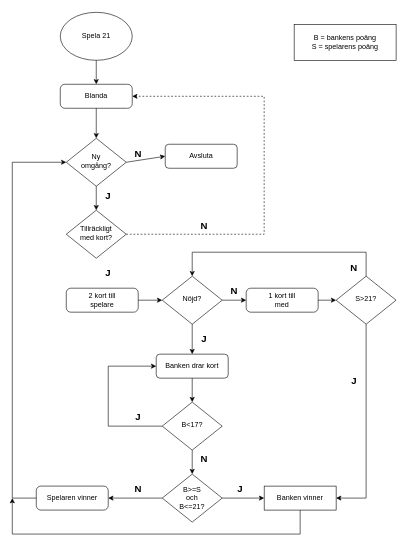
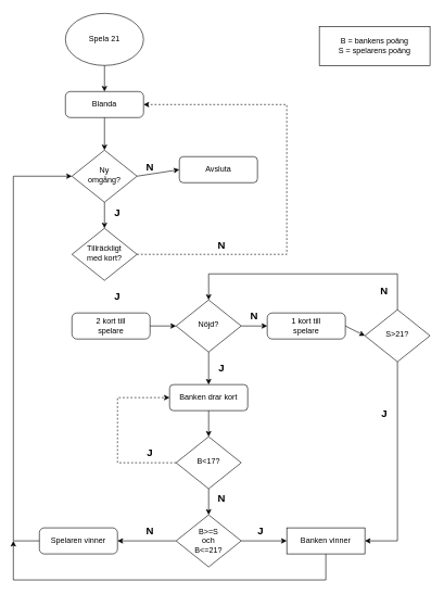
  <mxCell id="0" />
  <mxCell id="1" parent="0" />
  <mxCell id="2" value="Blanda" style="rounded=1;whiteSpace=wrap;html=1;fontSize=12;glass=0;strokeWidth=1;shadow=0;arcSize=19;" parent="1" vertex="1"><mxGeometry x="100" y="140" width="120" height="40" as="geometry" /></mxCell>
  <mxCell id="3" value="Ny&lt;br&gt;omgång?" style="rhombus;whiteSpace=wrap;html=1;shadow=0;fontFamily=Helvetica;fontSize=12;align=center;strokeWidth=1;spacing=6;spacingTop=-4;" parent="1" vertex="1"><mxGeometry x="110" y="230" width="100" height="80" as="geometry" /></mxCell>
  <mxCell id="4" value="Avsluta" style="rounded=1;whiteSpace=wrap;html=1;fontSize=12;glass=0;strokeWidth=1;shadow=0;" parent="1" vertex="1"><mxGeometry x="275" y="240" width="120" height="40" as="geometry" /></mxCell>
  <mxCell id="5" value="Spela 21" style="ellipse;whiteSpace=wrap;html=1;" vertex="1" parent="1"><mxGeometry x="100" y="20" width="120" height="80" as="geometry" /></mxCell>
  <mxCell id="6" value="2 kort till&lt;br&gt;spelare" style="rounded=1;whiteSpace=wrap;html=1;fontSize=12;glass=0;strokeWidth=1;shadow=0;arcSize=19;" vertex="1" parent="1"><mxGeometry x="110" y="480" width="120" height="40" as="geometry" /></mxCell>
  <mxCell id="7" value="Nöjd?" style="rhombus;whiteSpace=wrap;html=1;shadow=0;fontFamily=Helvetica;fontSize=12;align=center;strokeWidth=1;spacing=6;spacingTop=-4;" vertex="1" parent="1"><mxGeometry x="270" y="460" width="100" height="80" as="geometry" /></mxCell>
- <mxCell id="8" value="1 kort till&lt;br&gt;med" style="rounded=1;whiteSpace=wrap;html=1;fontSize=12;glass=0;strokeWidth=1;shadow=0;arcSize=19;" vertex="1" parent="1"><mxGeometry x="410" y="480" width="120" height="40" as="geometry" /></mxCell>
- <mxCell id="9" value="S&amp;gt;21?" style="rhombus;whiteSpace=wrap;html=1;shadow=0;fontFamily=Helvetica;fontSize=12;align=center;strokeWidth=1;spacing=6;spacingTop=-4;" vertex="1" parent="1"><mxGeometry x="560" y="460" width="100" height="80" as="geometry" /></mxCell>
+ <mxCell id="8" value="1 kort till&lt;br&gt;spelare" style="rounded=1;whiteSpace=wrap;html=1;fontSize=12;glass=0;strokeWidth=1;shadow=0;arcSize=19;" vertex="1" parent="1"><mxGeometry x="410" y="480" width="120" height="40" as="geometry" /></mxCell>
+ <mxCell id="9" value="S&amp;gt;21?" style="rhombus;whiteSpace=wrap;html=1;shadow=0;fontFamily=Helvetica;fontSize=12;align=center;strokeWidth=1;spacing=6;spacingTop=-4;" vertex="1" parent="1"><mxGeometry x="560" y="475" width="100" height="80" as="geometry" /></mxCell>
  <mxCell id="10" value="Banken drar kort" style="rounded=1;whiteSpace=wrap;html=1;fontSize=12;glass=0;strokeWidth=1;shadow=0;" vertex="1" parent="1"><mxGeometry x="260" y="590" width="120" height="40" as="geometry" /></mxCell>
  <mxCell id="11" value="B&amp;lt;17?" style="rhombus;whiteSpace=wrap;html=1;shadow=0;fontFamily=Helvetica;fontSize=12;align=center;strokeWidth=1;spacing=6;spacingTop=-4;" vertex="1" parent="1"><mxGeometry x="270" y="670" width="100" height="80" as="geometry" /></mxCell>
- <mxCell id="12" value="" style="endArrow=classic;html=1;rounded=0;exitX=0;exitY=0.5;exitDx=0;exitDy=0;entryX=0;entryY=0.5;entryDx=0;entryDy=0;" edge="1" parent="1" source="11" target="10"><mxGeometry width="50" height="50" relative="1" as="geometry"><mxPoint x="370" y="750" as="sourcePoint" /><mxPoint x="420" y="700" as="targetPoint" /><Array as="points"><mxPoint x="180" y="710" /><mxPoint x="180" y="610" /></Array></mxGeometry></mxCell>
+ <mxCell id="12" value="" style="endArrow=classic;html=1;rounded=0;exitX=0;exitY=0.5;exitDx=0;exitDy=0;entryX=0;entryY=0.5;entryDx=0;entryDy=0;dashed=1;" edge="1" parent="1" source="11" target="10"><mxGeometry width="50" height="50" relative="1" as="geometry"><mxPoint x="370" y="750" as="sourcePoint" /><mxPoint x="420" y="700" as="targetPoint" /><Array as="points"><mxPoint x="180" y="710" /><mxPoint x="180" y="610" /></Array></mxGeometry></mxCell>
  <mxCell id="13" value="" style="endArrow=classic;html=1;rounded=0;entryX=0.5;entryY=0;entryDx=0;entryDy=0;" edge="1" parent="1" target="11"><mxGeometry width="50" height="50" relative="1" as="geometry"><mxPoint x="320" y="630" as="sourcePoint" /><mxPoint x="420" y="700" as="targetPoint" /></mxGeometry></mxCell>
  <mxCell id="14" value="&lt;span&gt;B = bankens poäng&lt;/span&gt;&lt;br&gt;&lt;span&gt;S = spelarens poäng&lt;/span&gt;" style="rounded=0;whiteSpace=wrap;html=1;" vertex="1" parent="1"><mxGeometry x="490" y="40" width="170" height="60" as="geometry" /></mxCell>
  <mxCell id="15" value="" style="endArrow=classic;html=1;rounded=0;exitX=0.5;exitY=1;exitDx=0;exitDy=0;entryX=0.5;entryY=0;entryDx=0;entryDy=0;" edge="1" parent="1" source="2" target="3"><mxGeometry width="50" height="50" relative="1" as="geometry"><mxPoint x="330" y="660" as="sourcePoint" /><mxPoint x="380" y="610" as="targetPoint" /></mxGeometry></mxCell>
  <mxCell id="16" value="" style="endArrow=classic;html=1;rounded=0;exitX=1;exitY=0.5;exitDx=0;exitDy=0;entryX=0;entryY=0.5;entryDx=0;entryDy=0;" edge="1" parent="1" source="3" target="4"><mxGeometry width="50" height="50" relative="1" as="geometry"><mxPoint x="330" y="660" as="sourcePoint" /><mxPoint x="380" y="610" as="targetPoint" /></mxGeometry></mxCell>
  <mxCell id="17" value="" style="endArrow=classic;html=1;rounded=0;exitX=0.5;exitY=1;exitDx=0;exitDy=0;entryX=0.5;entryY=0;entryDx=0;entryDy=0;" edge="1" parent="1" source="5" target="2"><mxGeometry width="50" height="50" relative="1" as="geometry"><mxPoint x="290" y="610" as="sourcePoint" /><mxPoint x="340" y="560" as="targetPoint" /></mxGeometry></mxCell>
  <mxCell id="18" value="" style="endArrow=classic;html=1;rounded=0;exitX=1;exitY=0.5;exitDx=0;exitDy=0;entryX=0;entryY=0.5;entryDx=0;entryDy=0;" edge="1" parent="1" source="6" target="7"><mxGeometry width="50" height="50" relative="1" as="geometry"><mxPoint x="300" y="740" as="sourcePoint" /><mxPoint x="350" y="690" as="targetPoint" /></mxGeometry></mxCell>
  <mxCell id="19" value="" style="endArrow=classic;html=1;rounded=0;exitX=1;exitY=0.5;exitDx=0;exitDy=0;entryX=0;entryY=0.5;entryDx=0;entryDy=0;" edge="1" parent="1" source="7" target="8"><mxGeometry width="50" height="50" relative="1" as="geometry"><mxPoint x="300" y="740" as="sourcePoint" /><mxPoint x="350" y="690" as="targetPoint" /></mxGeometry></mxCell>
  <mxCell id="20" value="" style="endArrow=classic;html=1;rounded=0;exitX=1;exitY=0.5;exitDx=0;exitDy=0;entryX=0;entryY=0.5;entryDx=0;entryDy=0;" edge="1" parent="1" source="8" target="9"><mxGeometry width="50" height="50" relative="1" as="geometry"><mxPoint x="300" y="740" as="sourcePoint" /><mxPoint x="350" y="690" as="targetPoint" /></mxGeometry></mxCell>
  <mxCell id="21" value="" style="endArrow=classic;html=1;rounded=0;exitX=0.5;exitY=1;exitDx=0;exitDy=0;entryX=0.5;entryY=0;entryDx=0;entryDy=0;" edge="1" parent="1" source="7" target="10"><mxGeometry width="50" height="50" relative="1" as="geometry"><mxPoint x="300" y="740" as="sourcePoint" /><mxPoint x="350" y="690" as="targetPoint" /></mxGeometry></mxCell>
  <mxCell id="22" value="" style="endArrow=classic;html=1;rounded=0;exitX=0.5;exitY=1;exitDx=0;exitDy=0;entryX=0.5;entryY=0;entryDx=0;entryDy=0;" edge="1" parent="1" source="11"><mxGeometry width="50" height="50" relative="1" as="geometry"><mxPoint x="300" y="680" as="sourcePoint" /><mxPoint x="320" y="790" as="targetPoint" /></mxGeometry></mxCell>
  <mxCell id="23" value="&lt;span&gt;B&amp;gt;=S&lt;/span&gt;&lt;br&gt;&lt;span&gt;och&lt;/span&gt;&lt;br&gt;&lt;span&gt;B&amp;lt;=21?&lt;/span&gt;" style="rhombus;whiteSpace=wrap;html=1;" vertex="1" parent="1"><mxGeometry x="270" y="790" width="100" height="80" as="geometry" /></mxCell>
  <mxCell id="24" style="edgeStyle=orthogonalEdgeStyle;rounded=0;orthogonalLoop=1;jettySize=auto;html=1;exitX=0.5;exitY=1;exitDx=0;exitDy=0;" edge="1" parent="1" source="25"><mxGeometry relative="1" as="geometry"><mxPoint x="20" y="830" as="targetPoint" /><Array as="points"><mxPoint x="500" y="890" /><mxPoint x="20" y="890" /></Array></mxGeometry></mxCell>
  <mxCell id="25" value="Banken vinner" style="whiteSpace=wrap;html=1;fontSize=12;glass=0;strokeWidth=1;shadow=0;arcSize=19;rounded=0;" vertex="1" parent="1"><mxGeometry x="440" y="810" width="120" height="40" as="geometry" /></mxCell>
  <mxCell id="26" value="Spelaren vinner" style="rounded=1;whiteSpace=wrap;html=1;fontSize=12;glass=0;strokeWidth=1;shadow=0;arcSize=19;" vertex="1" parent="1"><mxGeometry x="60" y="810" width="120" height="40" as="geometry" /></mxCell>
  <mxCell id="27" value="" style="endArrow=classic;html=1;rounded=0;exitX=1;exitY=0.5;exitDx=0;exitDy=0;entryX=0;entryY=0.5;entryDx=0;entryDy=0;" edge="1" parent="1" source="23" target="25"><mxGeometry width="50" height="50" relative="1" as="geometry"><mxPoint x="300" y="670" as="sourcePoint" /><mxPoint x="350" y="620" as="targetPoint" /></mxGeometry></mxCell>
  <mxCell id="28" value="" style="endArrow=classic;html=1;rounded=0;exitX=0.5;exitY=1;exitDx=0;exitDy=0;entryX=1;entryY=0.5;entryDx=0;entryDy=0;" edge="1" parent="1" source="9" target="25"><mxGeometry width="50" height="50" relative="1" as="geometry"><mxPoint x="300" y="710" as="sourcePoint" /><mxPoint x="350" y="660" as="targetPoint" /><Array as="points"><mxPoint x="610" y="830" /></Array></mxGeometry></mxCell>
  <mxCell id="29" value="" style="endArrow=classic;html=1;rounded=0;exitX=0;exitY=0.5;exitDx=0;exitDy=0;entryX=1;entryY=0.5;entryDx=0;entryDy=0;" edge="1" parent="1" source="23" target="26"><mxGeometry width="50" height="50" relative="1" as="geometry"><mxPoint x="300" y="670" as="sourcePoint" /><mxPoint x="350" y="620" as="targetPoint" /></mxGeometry></mxCell>
  <mxCell id="30" value="Tillräckligt&lt;br&gt;med kort?" style="rhombus;whiteSpace=wrap;html=1;shadow=0;fontFamily=Helvetica;fontSize=12;align=center;strokeWidth=1;spacing=6;spacingTop=-4;" vertex="1" parent="1"><mxGeometry x="110" y="350" width="100" height="80" as="geometry" /></mxCell>
  <mxCell id="31" value="" style="endArrow=classic;html=1;rounded=0;exitX=1;exitY=0.5;exitDx=0;exitDy=0;entryX=1;entryY=0.5;entryDx=0;entryDy=0;dashed=1;" edge="1" parent="1" source="30" target="2"><mxGeometry width="50" height="50" relative="1" as="geometry"><mxPoint x="290" y="580" as="sourcePoint" /><mxPoint x="340" y="530" as="targetPoint" /><Array as="points"><mxPoint x="440" y="390" /><mxPoint x="440" y="160" /></Array></mxGeometry></mxCell>
  <mxCell id="32" value="" style="endArrow=classic;html=1;rounded=0;exitX=0;exitY=0.5;exitDx=0;exitDy=0;entryX=0;entryY=0.5;entryDx=0;entryDy=0;" edge="1" parent="1" source="26" target="3"><mxGeometry width="50" height="50" relative="1" as="geometry"><mxPoint x="290" y="580" as="sourcePoint" /><mxPoint x="60" y="270" as="targetPoint" /><Array as="points"><mxPoint x="20" y="830" /><mxPoint x="20" y="270" /></Array></mxGeometry></mxCell>
  <mxCell id="33" value="" style="endArrow=classic;html=1;rounded=0;exitX=0.5;exitY=1;exitDx=0;exitDy=0;entryX=0.5;entryY=0;entryDx=0;entryDy=0;" edge="1" parent="1" source="3" target="30"><mxGeometry width="50" height="50" relative="1" as="geometry"><mxPoint x="290" y="580" as="sourcePoint" /><mxPoint x="340" y="530" as="targetPoint" /></mxGeometry></mxCell>
  <mxCell id="34" value="J" style="text;html=1;strokeColor=none;fillColor=none;align=center;verticalAlign=middle;whiteSpace=wrap;rounded=0;fontSize=16;fontStyle=1" vertex="1" parent="1"><mxGeometry x="560" y="620" width="60" height="30" as="geometry" /></mxCell>
  <mxCell id="35" value="J" style="text;html=1;strokeColor=none;fillColor=none;align=center;verticalAlign=middle;whiteSpace=wrap;rounded=0;fontSize=16;fontStyle=1" vertex="1" parent="1"><mxGeometry x="150" y="310" width="60" height="30" as="geometry" /></mxCell>
  <mxCell id="36" value="J" style="text;html=1;strokeColor=none;fillColor=none;align=center;verticalAlign=middle;whiteSpace=wrap;rounded=0;fontSize=16;fontStyle=1" vertex="1" parent="1"><mxGeometry x="150" y="440" width="60" height="30" as="geometry" /></mxCell>
  <mxCell id="37" value="J" style="text;html=1;strokeColor=none;fillColor=none;align=center;verticalAlign=middle;whiteSpace=wrap;rounded=0;fontSize=16;fontStyle=1" vertex="1" parent="1"><mxGeometry x="310" y="550" width="60" height="30" as="geometry" /></mxCell>
  <mxCell id="38" value="J" style="text;html=1;strokeColor=none;fillColor=none;align=center;verticalAlign=middle;whiteSpace=wrap;rounded=0;fontSize=16;fontStyle=1" vertex="1" parent="1"><mxGeometry x="200" y="680" width="60" height="30" as="geometry" /></mxCell>
  <mxCell id="39" value="J" style="text;html=1;strokeColor=none;fillColor=none;align=center;verticalAlign=middle;whiteSpace=wrap;rounded=0;fontSize=16;fontStyle=1" vertex="1" parent="1"><mxGeometry x="370" y="800" width="60" height="30" as="geometry" /></mxCell>
  <mxCell id="40" value="N" style="text;html=1;strokeColor=none;fillColor=none;align=center;verticalAlign=middle;whiteSpace=wrap;rounded=0;fontSize=16;fontStyle=1" vertex="1" parent="1"><mxGeometry x="200" y="240" width="60" height="30" as="geometry" /></mxCell>
  <mxCell id="41" value="N" style="text;html=1;strokeColor=none;fillColor=none;align=center;verticalAlign=middle;whiteSpace=wrap;rounded=0;fontSize=16;fontStyle=1" vertex="1" parent="1"><mxGeometry x="310" y="360" width="60" height="30" as="geometry" /></mxCell>
  <mxCell id="42" value="N" style="text;html=1;strokeColor=none;fillColor=none;align=center;verticalAlign=middle;whiteSpace=wrap;rounded=0;fontSize=16;fontStyle=1" vertex="1" parent="1"><mxGeometry x="360" y="470" width="60" height="30" as="geometry" /></mxCell>
  <mxCell id="43" value="N" style="text;html=1;strokeColor=none;fillColor=none;align=center;verticalAlign=middle;whiteSpace=wrap;rounded=0;fontSize=16;fontStyle=1" vertex="1" parent="1"><mxGeometry x="560" y="430" width="60" height="30" as="geometry" /></mxCell>
  <mxCell id="44" value="N" style="text;html=1;strokeColor=none;fillColor=none;align=center;verticalAlign=middle;whiteSpace=wrap;rounded=0;fontSize=16;fontStyle=1" vertex="1" parent="1"><mxGeometry x="310" y="750" width="60" height="30" as="geometry" /></mxCell>
  <mxCell id="45" value="N" style="text;html=1;strokeColor=none;fillColor=none;align=center;verticalAlign=middle;whiteSpace=wrap;rounded=0;fontSize=16;fontStyle=1" vertex="1" parent="1"><mxGeometry x="200" y="800" width="60" height="30" as="geometry" /></mxCell>
  <mxCell id="46" value="" style="endArrow=classic;html=1;rounded=0;fontSize=16;exitX=0.5;exitY=0;exitDx=0;exitDy=0;entryX=0.5;entryY=0;entryDx=0;entryDy=0;" edge="1" parent="1" source="9" target="7"><mxGeometry width="50" height="50" relative="1" as="geometry"><mxPoint x="330" y="550" as="sourcePoint" /><mxPoint x="380" y="500" as="targetPoint" /><Array as="points"><mxPoint x="610" y="420" /><mxPoint x="320" y="420" /></Array></mxGeometry></mxCell>
